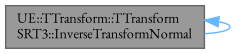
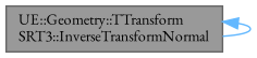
  digraph {
    rankdir=TB
    fontname="EB Garamond"
-   n1 [color=gray40 fillcolor=grey60 fontcolor=black fontname="EB Garamond" fontsize=10 height=0.2 label="UE::TTransform::TTransform\lSRT3::InverseTransformNormal" shape=box style=filled width=0.4]
+   n1 [color=gray40 fillcolor=grey60 fontcolor=black fontname="EB Garamond" fontsize=10 height=0.2 label="UE::Geometry::TTransform\lSRT3::InverseTransformNormal" shape=box style=filled width=0.4]
    n1 -> n1 [color=steelblue1 dir=back fontname="EB Garamond" fontsize=10 labelfontname=Helvetica labelfontsize=10 style=solid]
  }
